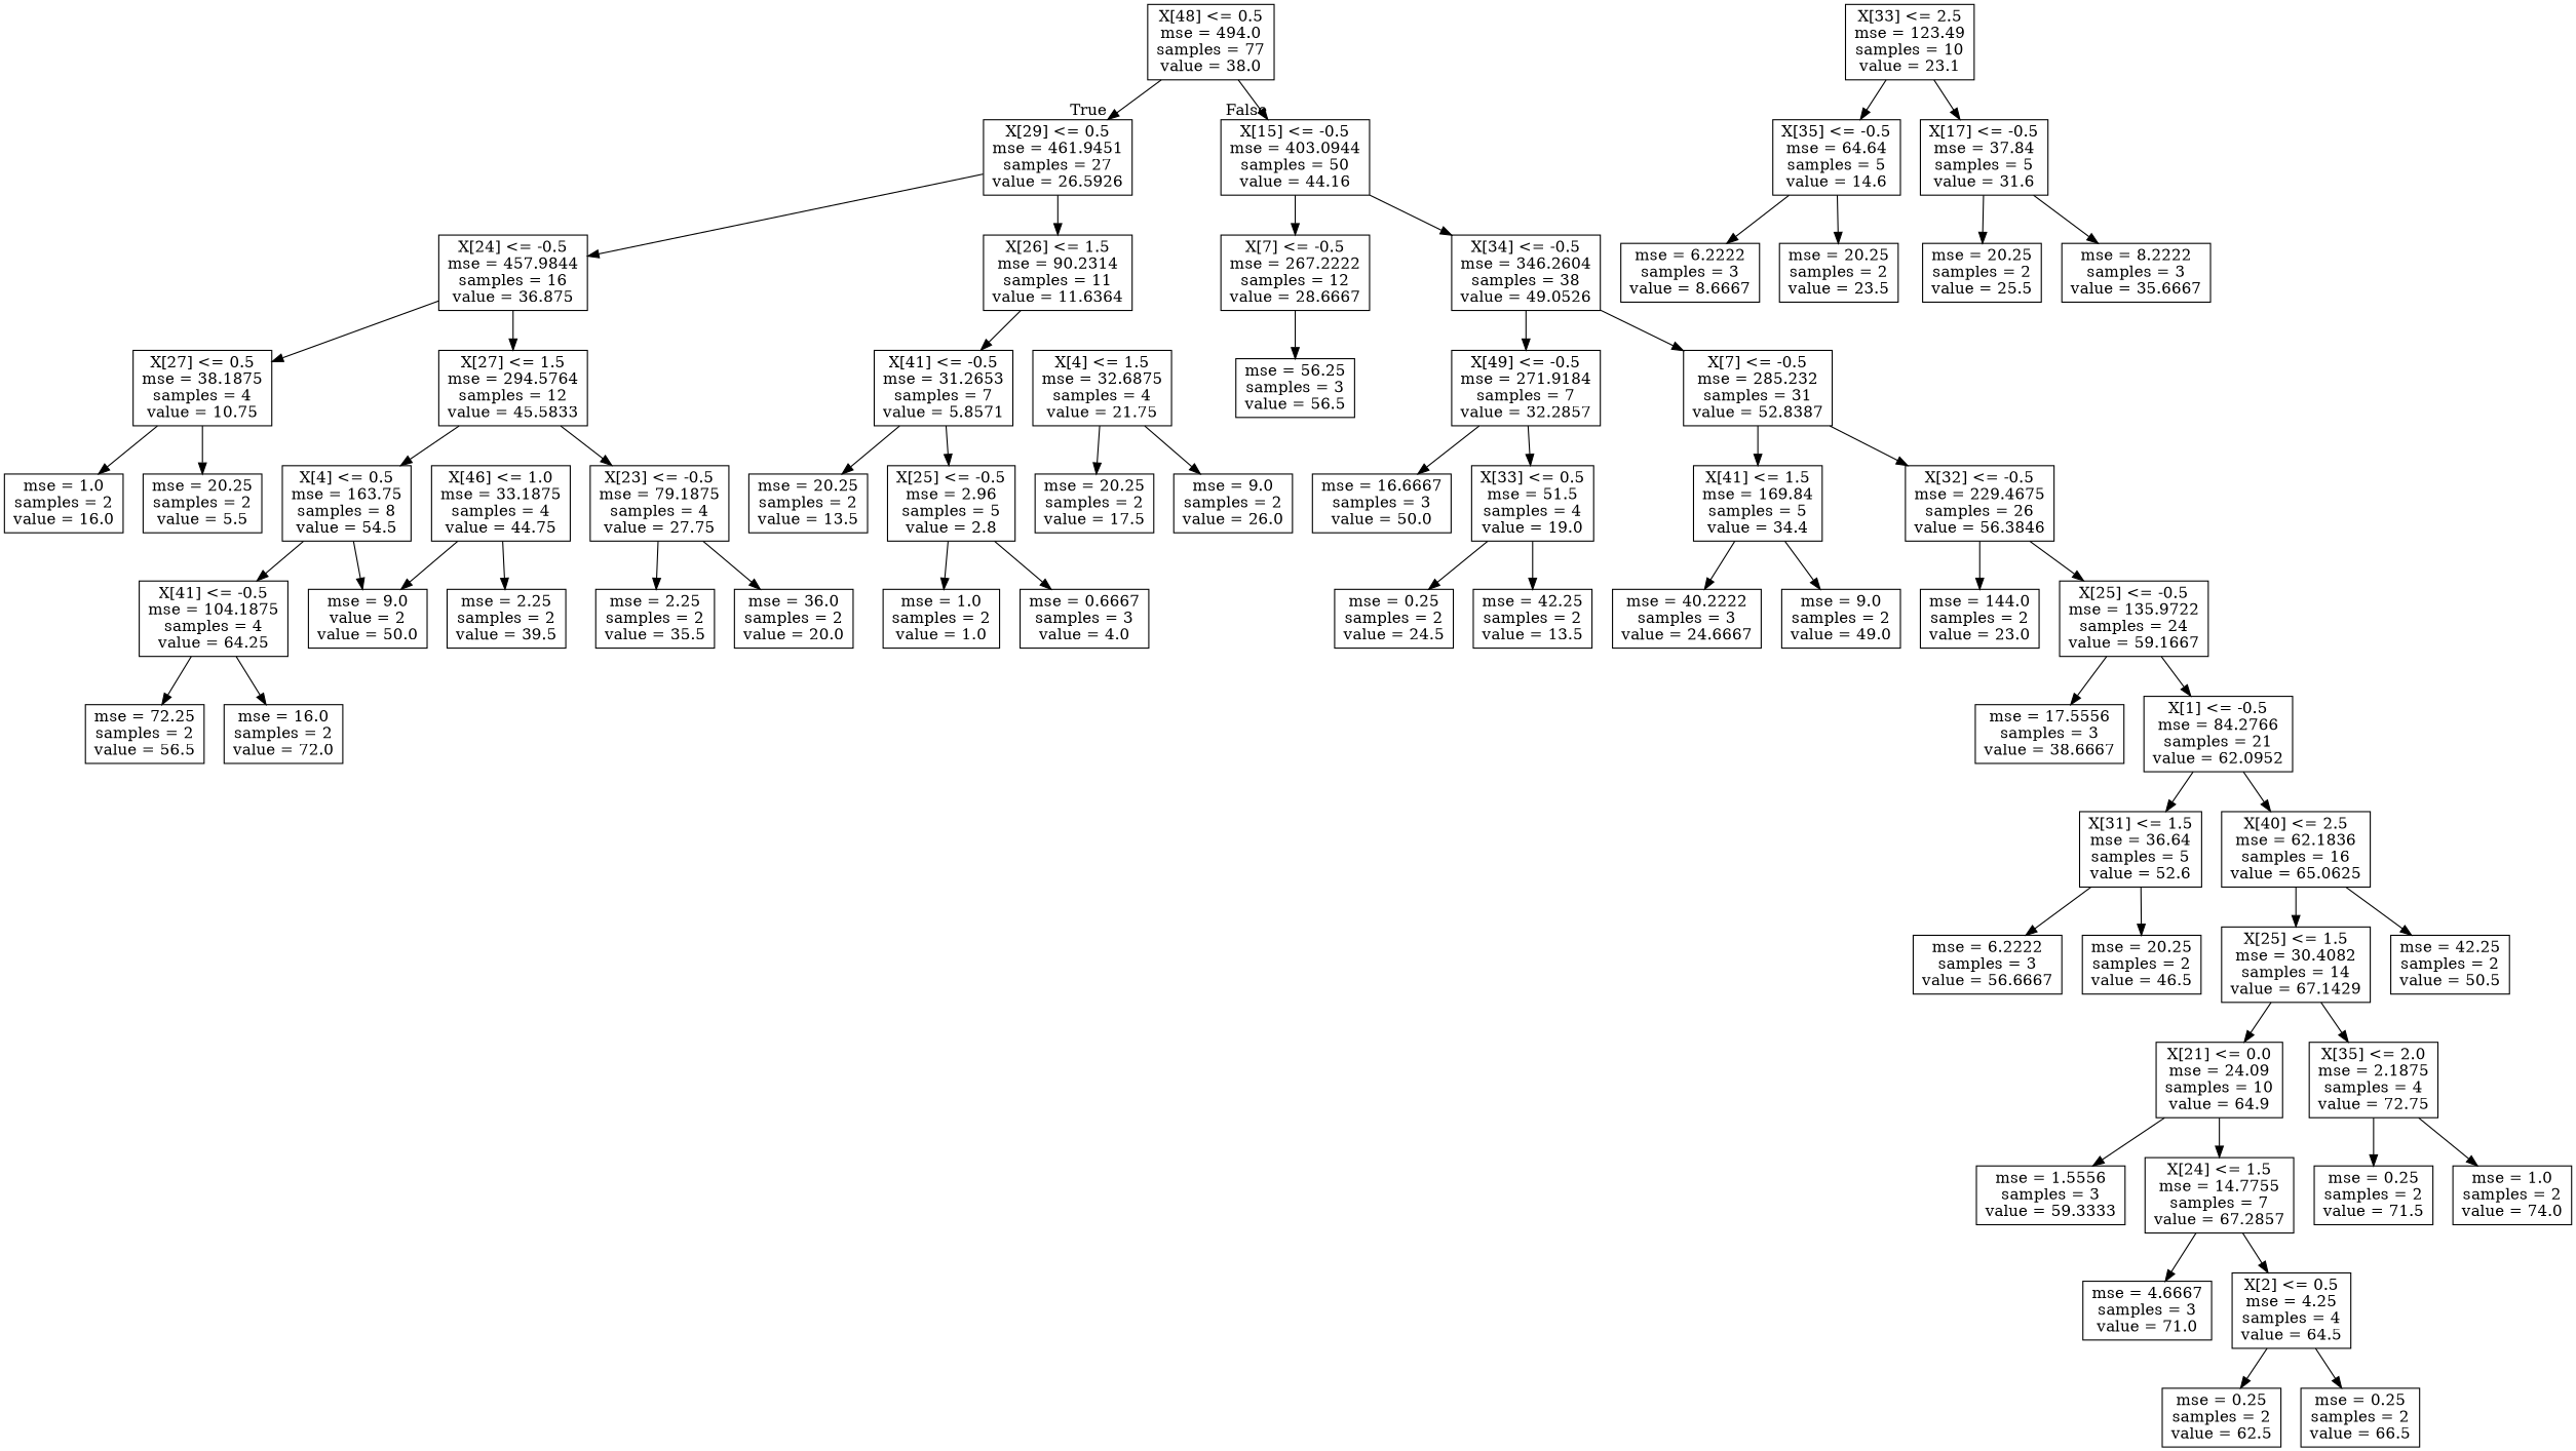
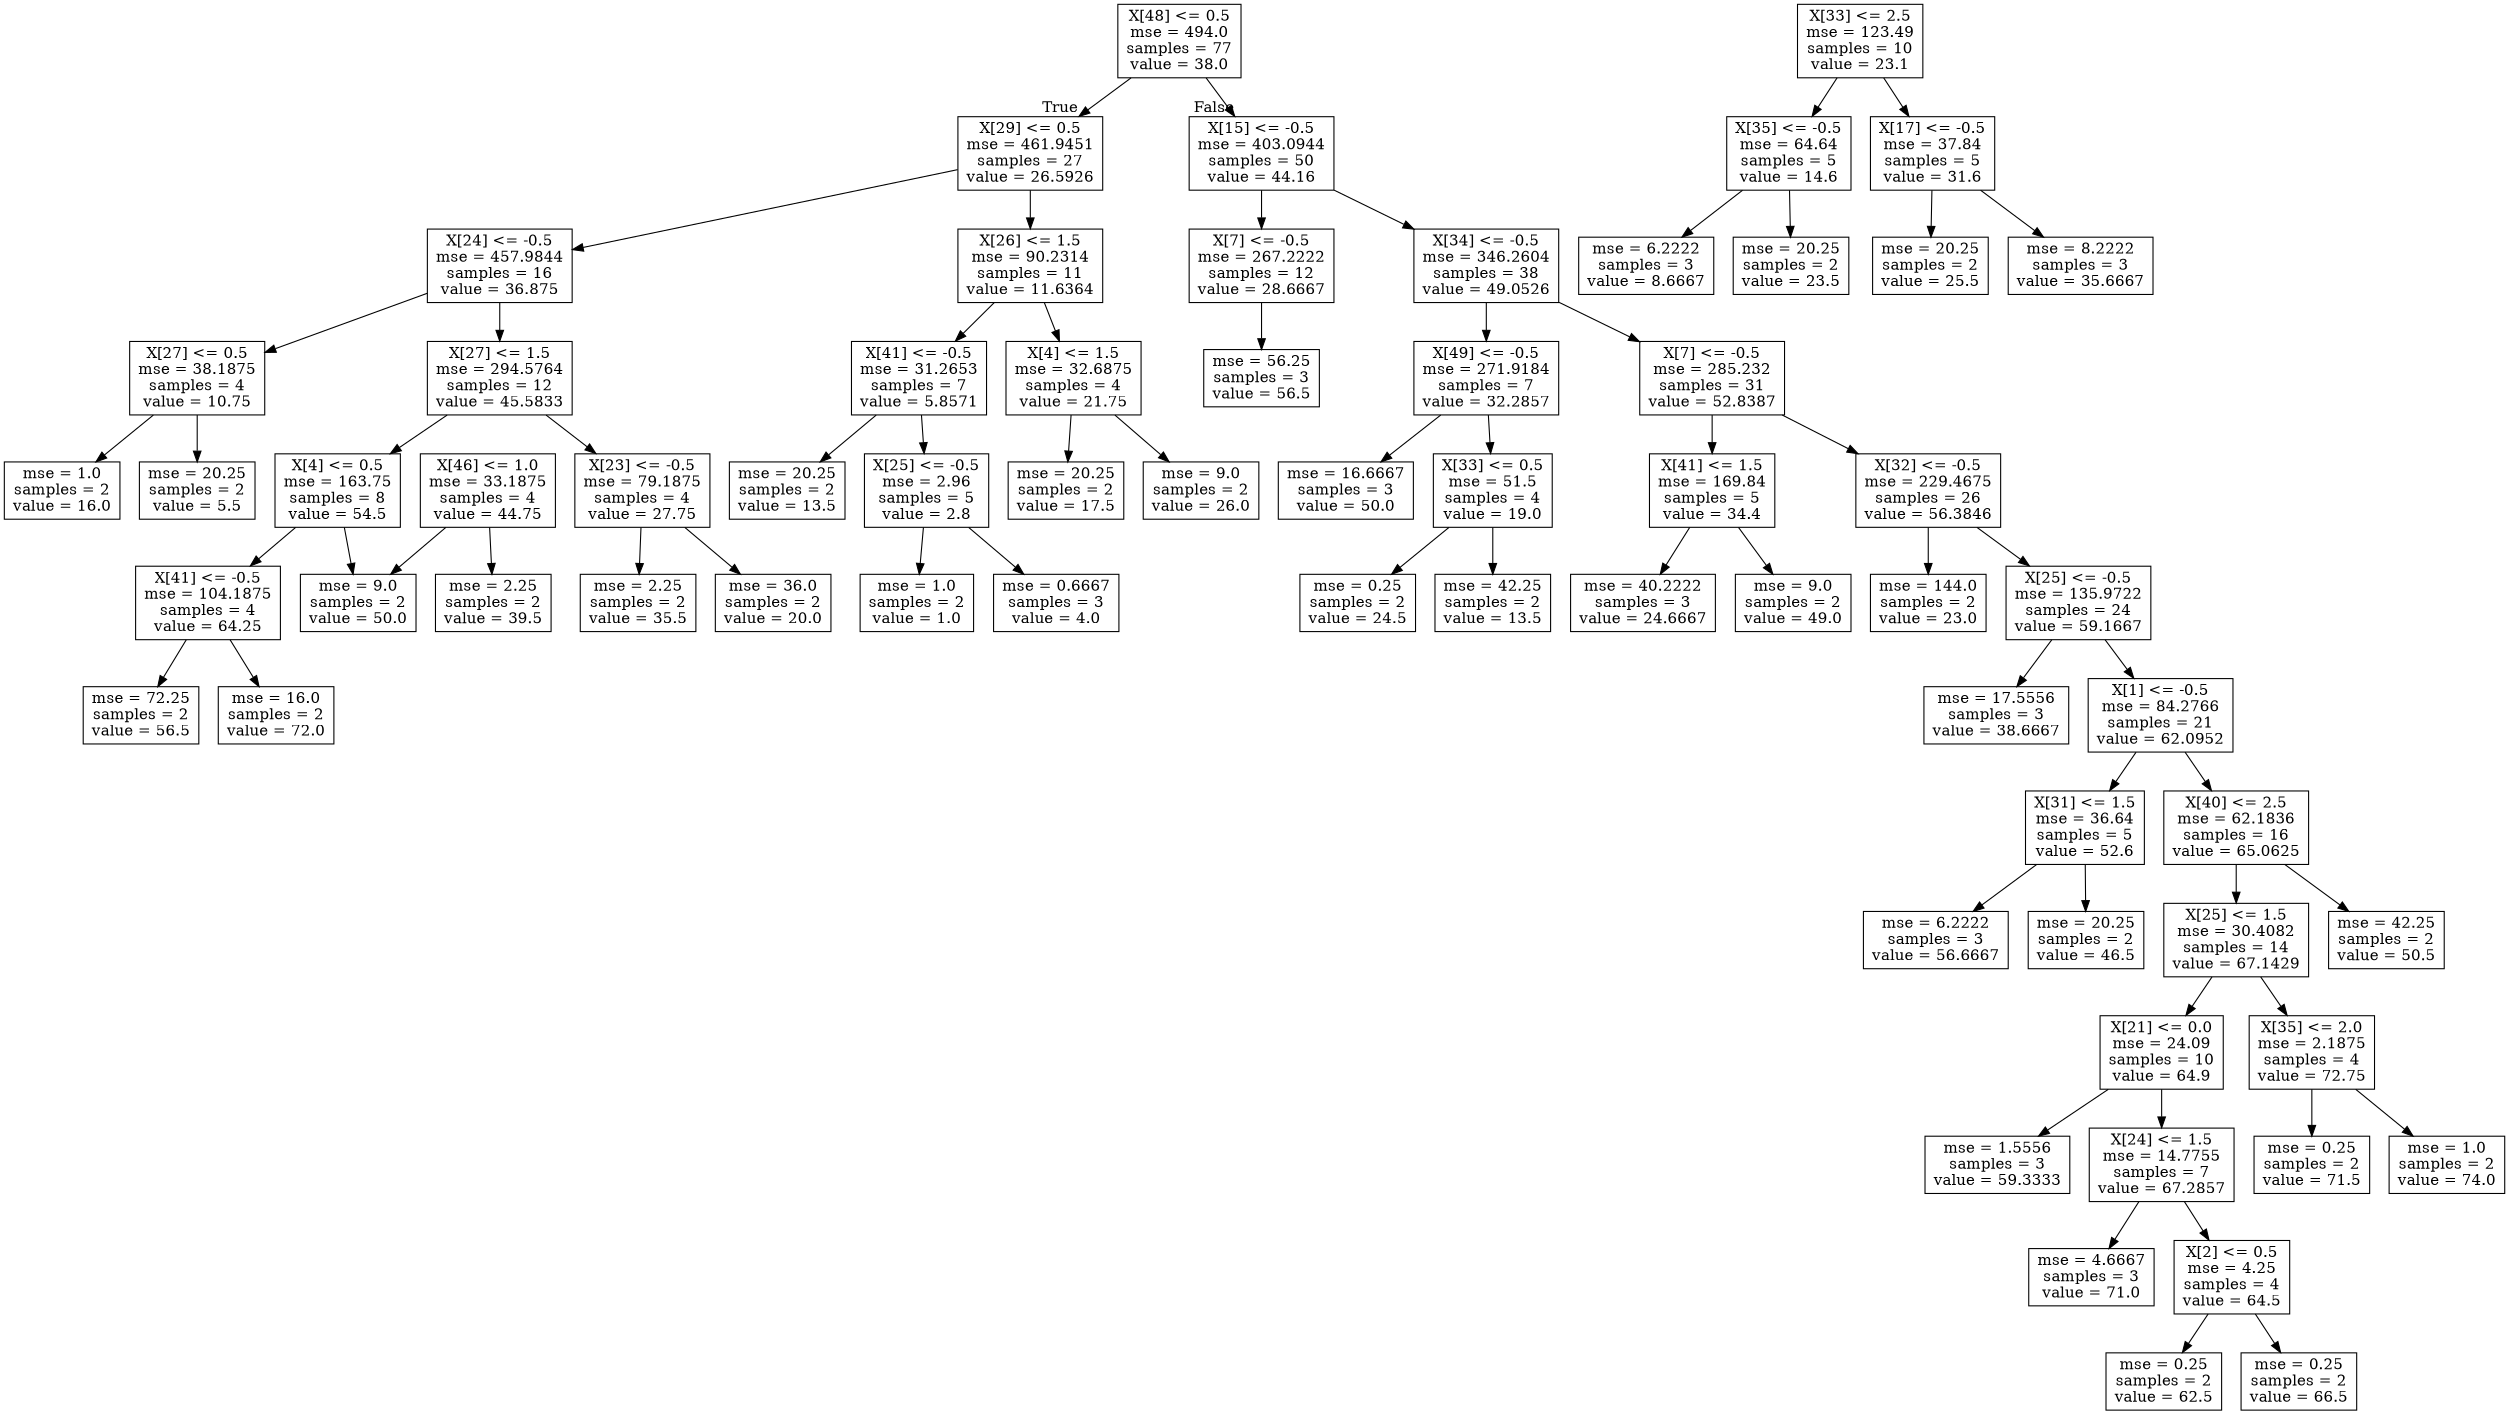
  digraph {
    node [shape=box]
    n1 [label="X[48] <= 0.5\nmse = 494.0\nsamples = 77\nvalue = 38.0"]
    n2 [label="X[29] <= 0.5\nmse = 461.9451\nsamples = 27\nvalue = 26.5926"]
    n3 [label="X[15] <= -0.5\nmse = 403.0944\nsamples = 50\nvalue = 44.16"]
    n4 [label="X[24] <= -0.5\nmse = 457.9844\nsamples = 16\nvalue = 36.875"]
    n5 [label="X[26] <= 1.5\nmse = 90.2314\nsamples = 11\nvalue = 11.6364"]
    n6 [label="X[7] <= -0.5\nmse = 267.2222\nsamples = 12\nvalue = 28.6667"]
    n7 [label="X[34] <= -0.5\nmse = 346.2604\nsamples = 38\nvalue = 49.0526"]
    n8 [label="X[27] <= 0.5\nmse = 38.1875\nsamples = 4\nvalue = 10.75"]
    n9 [label="X[27] <= 1.5\nmse = 294.5764\nsamples = 12\nvalue = 45.5833"]
    n10 [label="X[41] <= -0.5\nmse = 31.2653\nsamples = 7\nvalue = 5.8571"]
    n11 [label="X[4] <= 1.5\nmse = 32.6875\nsamples = 4\nvalue = 21.75"]
    n12 [label="mse = 1.0\nsamples = 2\nvalue = 16.0"]
    n13 [label="mse = 20.25\nsamples = 2\nvalue = 5.5"]
    n14 [label="X[4] <= 0.5\nmse = 163.75\nsamples = 8\nvalue = 54.5"]
    n15 [label="X[23] <= -0.5\nmse = 79.1875\nsamples = 4\nvalue = 27.75"]
    n16 [label="X[41] <= -0.5\nmse = 104.1875\nsamples = 4\nvalue = 64.25"]
-   n17 [label="mse = 9.0\nvalue = 2\nvalue = 50.0"]
+   n17 [label="mse = 9.0\nsamples = 2\nvalue = 50.0"]
    n18 [label="mse = 2.25\nsamples = 2\nvalue = 35.5"]
    n19 [label="mse = 36.0\nsamples = 2\nvalue = 20.0"]
    n20 [label="mse = 72.25\nsamples = 2\nvalue = 56.5"]
    n21 [label="mse = 16.0\nsamples = 2\nvalue = 72.0"]
    n22 [label="X[46] <= 1.0\nmse = 33.1875\nsamples = 4\nvalue = 44.75"]
    n23 [label="mse = 2.25\nsamples = 2\nvalue = 39.5"]
    n24 [label="mse = 20.25\nsamples = 2\nvalue = 13.5"]
    n25 [label="X[25] <= -0.5\nmse = 2.96\nsamples = 5\nvalue = 2.8"]
    n26 [label="mse = 20.25\nsamples = 2\nvalue = 17.5"]
    n27 [label="mse = 9.0\nsamples = 2\nvalue = 26.0"]
    n28 [label="mse = 1.0\nsamples = 2\nvalue = 1.0"]
    n29 [label="mse = 0.6667\nsamples = 3\nvalue = 4.0"]
    n30 [label="mse = 56.25\nsamples = 3\nvalue = 56.5"]
    n31 [label="X[49] <= -0.5\nmse = 271.9184\nsamples = 7\nvalue = 32.2857"]
    n32 [label="X[7] <= -0.5\nmse = 285.232\nsamples = 31\nvalue = 52.8387"]
    n33 [label="X[33] <= 2.5\nmse = 123.49\nsamples = 10\nvalue = 23.1"]
    n34 [label="X[35] <= -0.5\nmse = 64.64\nsamples = 5\nvalue = 14.6"]
    n35 [label="X[17] <= -0.5\nmse = 37.84\nsamples = 5\nvalue = 31.6"]
    n36 [label="mse = 6.2222\nsamples = 3\nvalue = 8.6667"]
    n37 [label="mse = 20.25\nsamples = 2\nvalue = 23.5"]
    n38 [label="mse = 20.25\nsamples = 2\nvalue = 25.5"]
    n39 [label="mse = 8.2222\nsamples = 3\nvalue = 35.6667"]
    n40 [label="mse = 16.6667\nsamples = 3\nvalue = 50.0"]
    n41 [label="X[33] <= 0.5\nmse = 51.5\nsamples = 4\nvalue = 19.0"]
    n42 [label="X[41] <= 1.5\nmse = 169.84\nsamples = 5\nvalue = 34.4"]
    n43 [label="X[32] <= -0.5\nmse = 229.4675\nsamples = 26\nvalue = 56.3846"]
    n44 [label="mse = 0.25\nsamples = 2\nvalue = 24.5"]
    n45 [label="mse = 42.25\nsamples = 2\nvalue = 13.5"]
    n46 [label="mse = 40.2222\nsamples = 3\nvalue = 24.6667"]
    n47 [label="mse = 9.0\nsamples = 2\nvalue = 49.0"]
    n48 [label="mse = 144.0\nsamples = 2\nvalue = 23.0"]
    n49 [label="X[25] <= -0.5\nmse = 135.9722\nsamples = 24\nvalue = 59.1667"]
    n50 [label="mse = 17.5556\nsamples = 3\nvalue = 38.6667"]
    n51 [label="X[1] <= -0.5\nmse = 84.2766\nsamples = 21\nvalue = 62.0952"]
    n52 [label="X[31] <= 1.5\nmse = 36.64\nsamples = 5\nvalue = 52.6"]
    n53 [label="X[40] <= 2.5\nmse = 62.1836\nsamples = 16\nvalue = 65.0625"]
    n54 [label="mse = 6.2222\nsamples = 3\nvalue = 56.6667"]
    n55 [label="mse = 20.25\nsamples = 2\nvalue = 46.5"]
    n56 [label="X[25] <= 1.5\nmse = 30.4082\nsamples = 14\nvalue = 67.1429"]
    n57 [label="mse = 42.25\nsamples = 2\nvalue = 50.5"]
    n58 [label="X[21] <= 0.0\nmse = 24.09\nsamples = 10\nvalue = 64.9"]
    n59 [label="X[35] <= 2.0\nmse = 2.1875\nsamples = 4\nvalue = 72.75"]
    n60 [label="mse = 1.5556\nsamples = 3\nvalue = 59.3333"]
    n61 [label="X[24] <= 1.5\nmse = 14.7755\nsamples = 7\nvalue = 67.2857"]
    n62 [label="mse = 0.25\nsamples = 2\nvalue = 71.5"]
    n63 [label="mse = 1.0\nsamples = 2\nvalue = 74.0"]
    n64 [label="mse = 4.6667\nsamples = 3\nvalue = 71.0"]
    n65 [label="X[2] <= 0.5\nmse = 4.25\nsamples = 4\nvalue = 64.5"]
    n66 [label="mse = 0.25\nsamples = 2\nvalue = 62.5"]
    n67 [label="mse = 0.25\nsamples = 2\nvalue = 66.5"]
    n1 -> n2 [headlabel=True labelangle=45 labeldistance=2.5]
    n1 -> n3 [headlabel=False labelangle=-45 labeldistance=2.5]
    n2 -> n4
    n2 -> n5
    n3 -> n6
    n3 -> n7
    n4 -> n8
    n4 -> n9
    n5 -> n10
+   n5 -> n11
    n6 -> n30
    n7 -> n31
    n7 -> n32
    n8 -> n12
    n8 -> n13
    n9 -> n14
    n9 -> n15
    n10 -> n24
    n10 -> n25
    n11 -> n26
    n11 -> n27
    n14 -> n16
    n14 -> n17
    n15 -> n18
    n15 -> n19
    n16 -> n20
    n16 -> n21
    n22 -> n17
    n22 -> n23
    n25 -> n28
    n25 -> n29
    n31 -> n40
    n31 -> n41
    n32 -> n42
    n32 -> n43
    n33 -> n34
    n33 -> n35
    n34 -> n36
    n34 -> n37
    n35 -> n38
    n35 -> n39
    n41 -> n44
    n41 -> n45
    n42 -> n46
    n42 -> n47
    n43 -> n48
    n43 -> n49
    n49 -> n50
    n49 -> n51
    n51 -> n52
    n51 -> n53
    n52 -> n54
    n52 -> n55
    n53 -> n56
    n53 -> n57
    n56 -> n58
    n56 -> n59
    n58 -> n60
    n58 -> n61
    n59 -> n62
    n59 -> n63
    n61 -> n64
    n61 -> n65
    n65 -> n66
    n65 -> n67
  }
